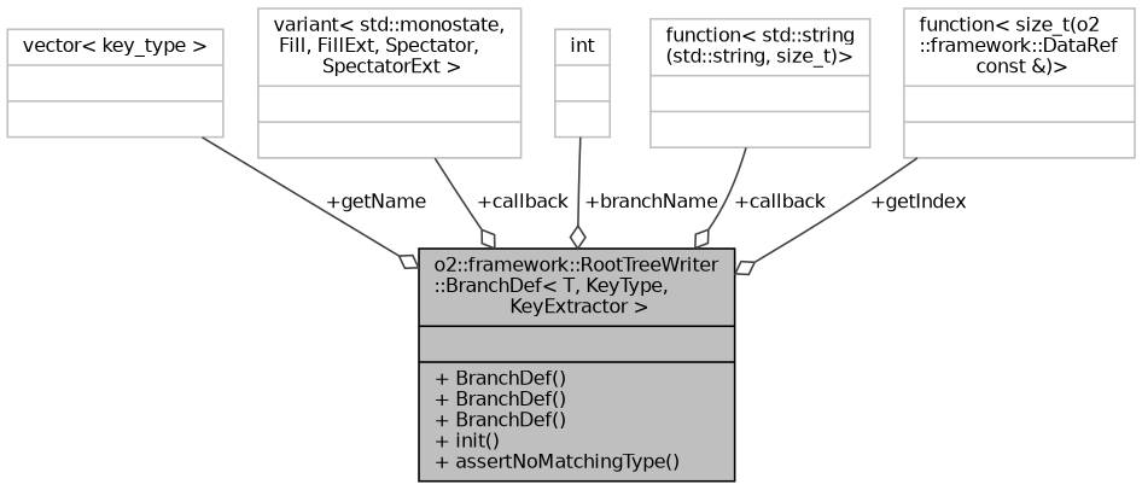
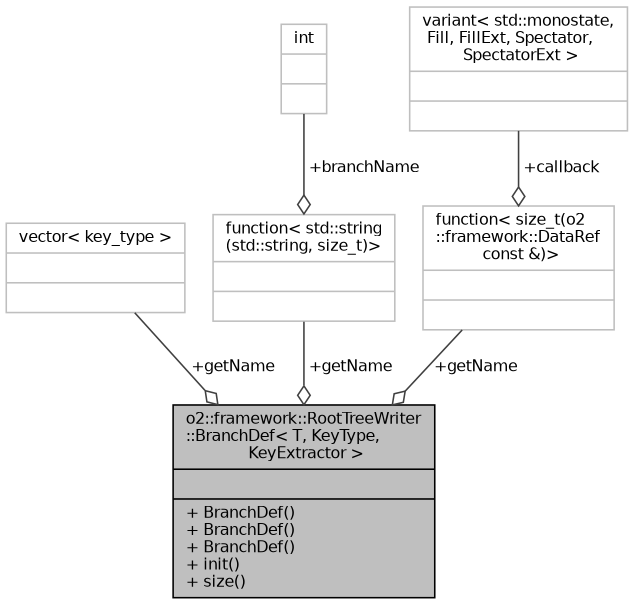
  digraph {
    node [color=grey75 fontname=Helvetica fontsize=10 shape=record]
    edge [arrowhead=odiamond color=grey25 fontname=Helvetica fontsize=10 labelfontname=Helvetica labelfontsize=10 style=solid]
-   n1 [color=black fillcolor=grey75 fontcolor=black height=0.2 label="{o2::framework::RootTreeWriter\l::BranchDef\< T, KeyType,\l KeyExtractor \>\n||+ BranchDef()\l+ BranchDef()\l+ BranchDef()\l+ init()\l+ assertNoMatchingType()\l}" style=filled width=0.4]
+   n1 [color=black fillcolor=grey75 fontcolor=black height=0.2 label="{o2::framework::RootTreeWriter\l::BranchDef\< T, KeyType,\l KeyExtractor \>\n||+ BranchDef()\l+ BranchDef()\l+ BranchDef()\l+ init()\l+ size()\l}" style=filled width=0.4]
    n2 [height=0.2 label="{vector\< key_type \>\n||}" width=0.4]
    n3 [height=0.2 label="{variant\< std::monostate,\l Fill, FillExt, Spectator,\l SpectatorExt \>\n||}" width=0.4]
    n4 [height=0.2 label="{int\n||}" width=0.4]
    n5 [height=0.2 label="{function\< std::string\l(std::string, size_t)\>\n||}" width=0.4]
    n6 [height=0.2 label="{function\< size_t(o2\l::framework::DataRef\l const &)\>\n||}" width=0.4]
    n2 -> n1 [label=" +getName"]
-   n3 -> n1 [label=" +callback"]
-   n4 -> n1 [label=" +branchName"]
-   n5 -> n1 [label=" +callback"]
-   n6 -> n1 [label=" +getIndex"]
+   n3 -> n6 [label=" +callback"]
+   n4 -> n5 [label=" +branchName"]
+   n5 -> n1 [label=" +getName"]
+   n6 -> n1 [label=" +getName"]
  }
